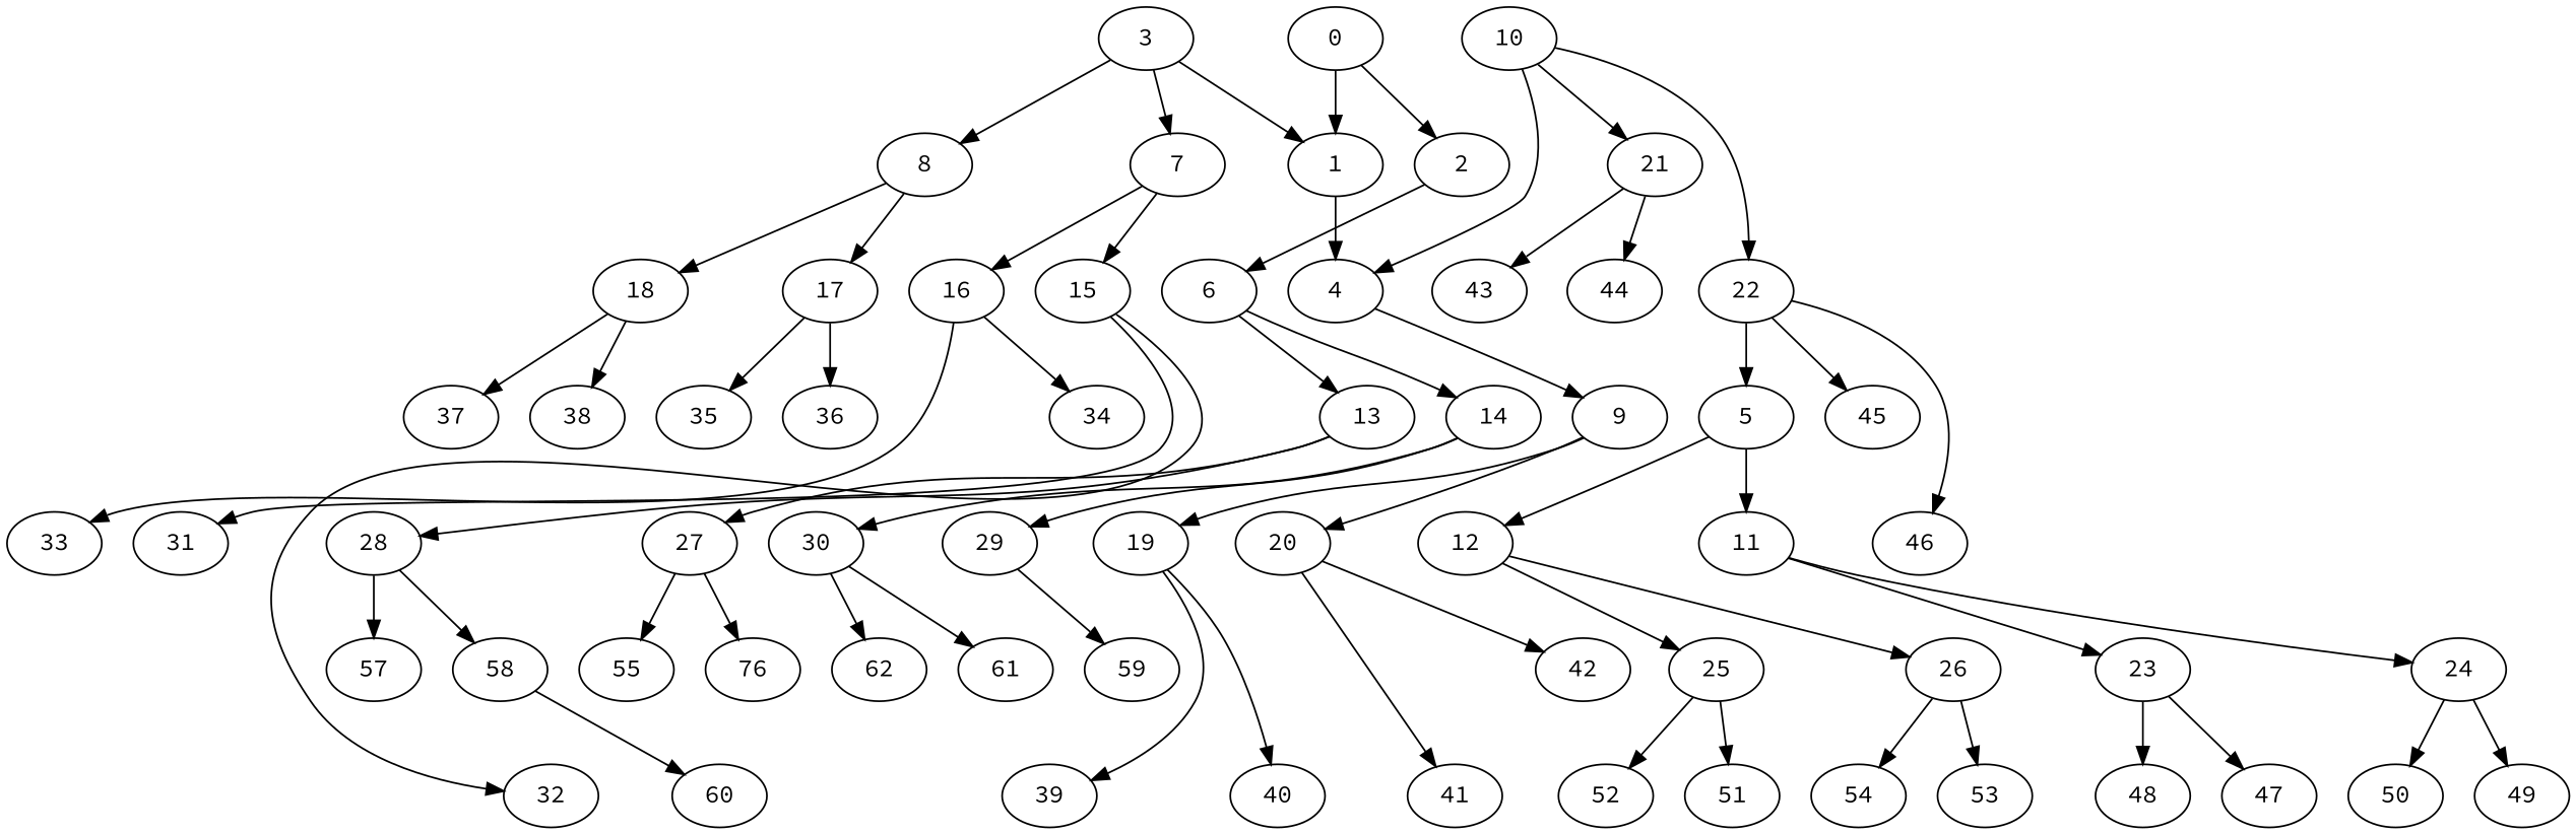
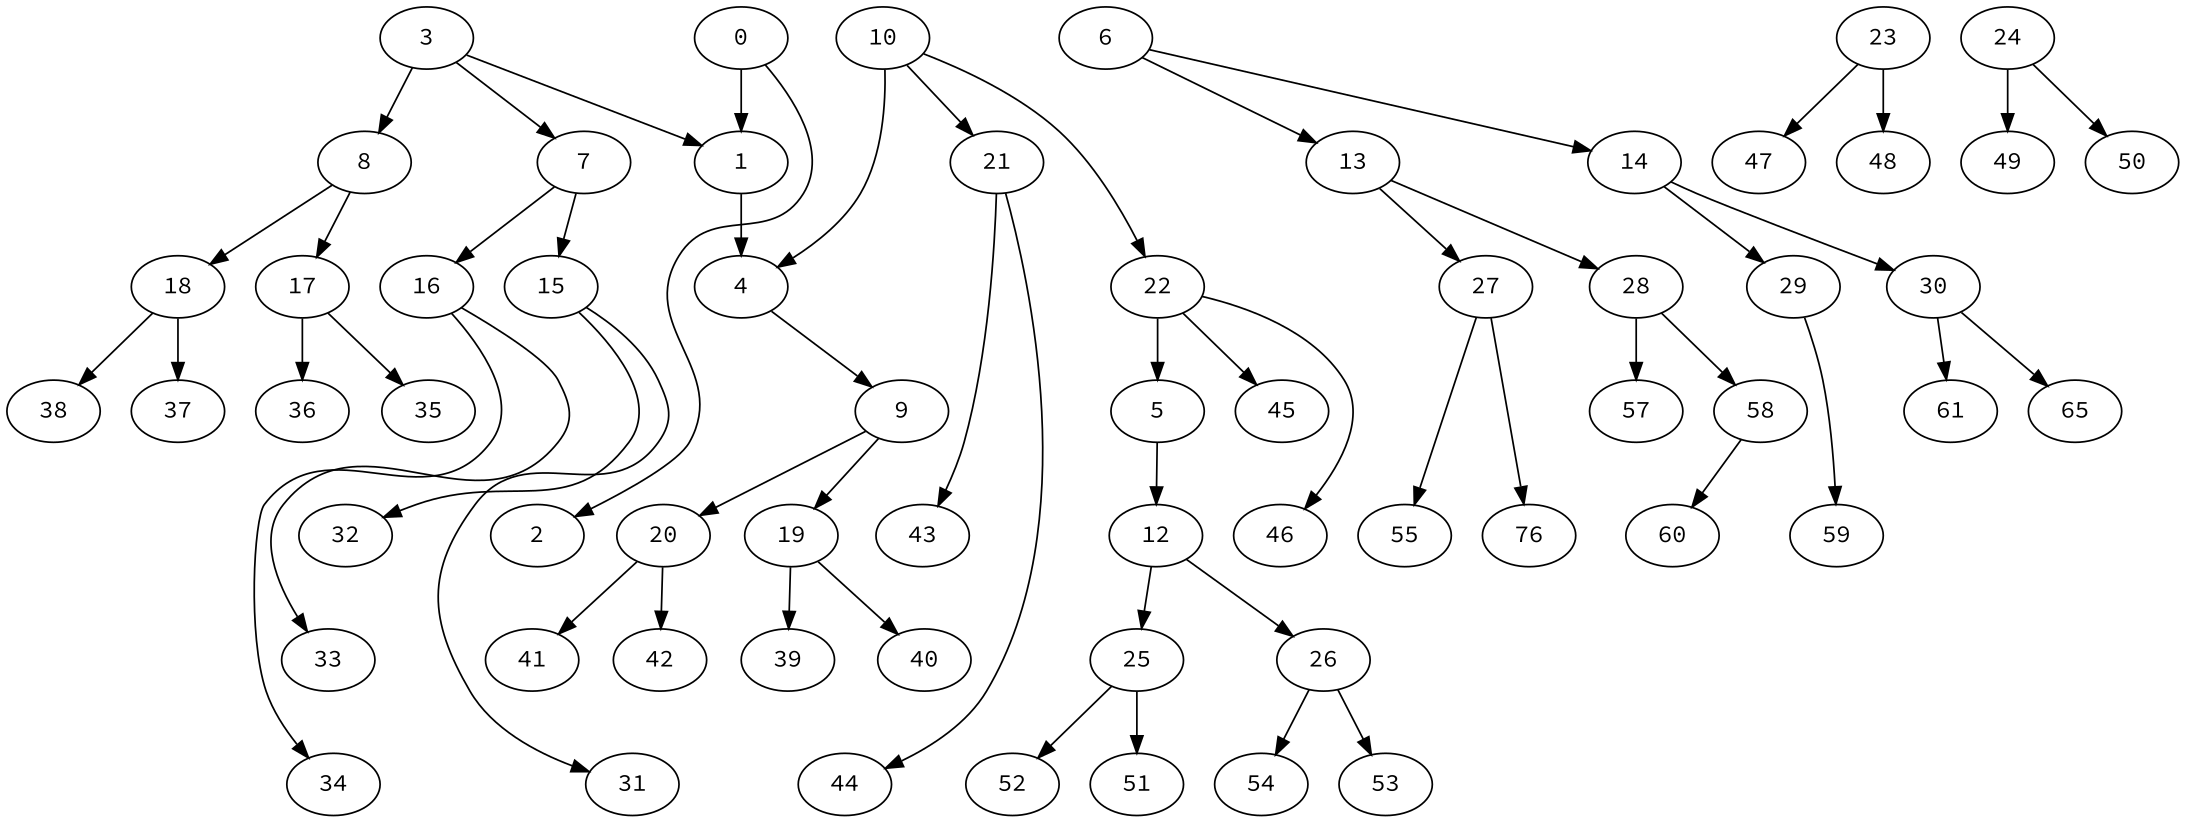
  digraph {
    fontname="Source Code Pro"
    node [fontname="Source Code Pro"]
    edge [fontname="Source Code Pro" weight=0]
    0
    1
    2
    4
    6
    3
    7
    8
    9
    5
-   11
    12
    13
    14
    15
    16
    17
    18
    19
    20
    10
    21
    22
    23
    24
    25
    26
    27
    28
    29
    30
    31
    32
    33
    34
    35
    36
    37
    38
    39
    40
    41
    42
    43
    44
    45
    46
    47
    48
    49
    50
    51
    52
    53
    54
    55
    n57 [label=76]
    57
    58
    59
    61
-   62
+   62 [label=65]
    60
    0 -> 1 [weight=2]
    0 -> 2
    1 -> 4 [weight=1]
-   2 -> 6
    4 -> 9
    6 -> 13
    6 -> 14
    3 -> 1
    3 -> 7
    3 -> 8
    7 -> 15
    7 -> 16
    8 -> 17
    8 -> 18
    9 -> 19
    9 -> 20
-   5 -> 11 [weight=1]
    5 -> 12
-   11 -> 23
-   11 -> 24
    12 -> 25
    12 -> 26
    13 -> 27
    13 -> 28
    14 -> 29
    14 -> 30
    15 -> 31
    15 -> 32
    16 -> 33
    16 -> 34
    17 -> 35
    17 -> 36 [weight=1]
    18 -> 37
    18 -> 38
    19 -> 39
    19 -> 40
    20 -> 41
    20 -> 42
    10 -> 4
    10 -> 21
    10 -> 22
    21 -> 43
    21 -> 44
    22 -> 5 [weight=2]
    22 -> 45 [weight=1]
    22 -> 46
    23 -> 47
    23 -> 48 [weight=1]
    24 -> 49
    24 -> 50
    25 -> 51 [weight=1]
    25 -> 52 [weight=1]
    26 -> 53
    26 -> 54
    27 -> 55
    27 -> n57
    28 -> 57 [weight=1]
    28 -> 58
    29 -> 59
    30 -> 61
    30 -> 62
    58 -> 60
  }
